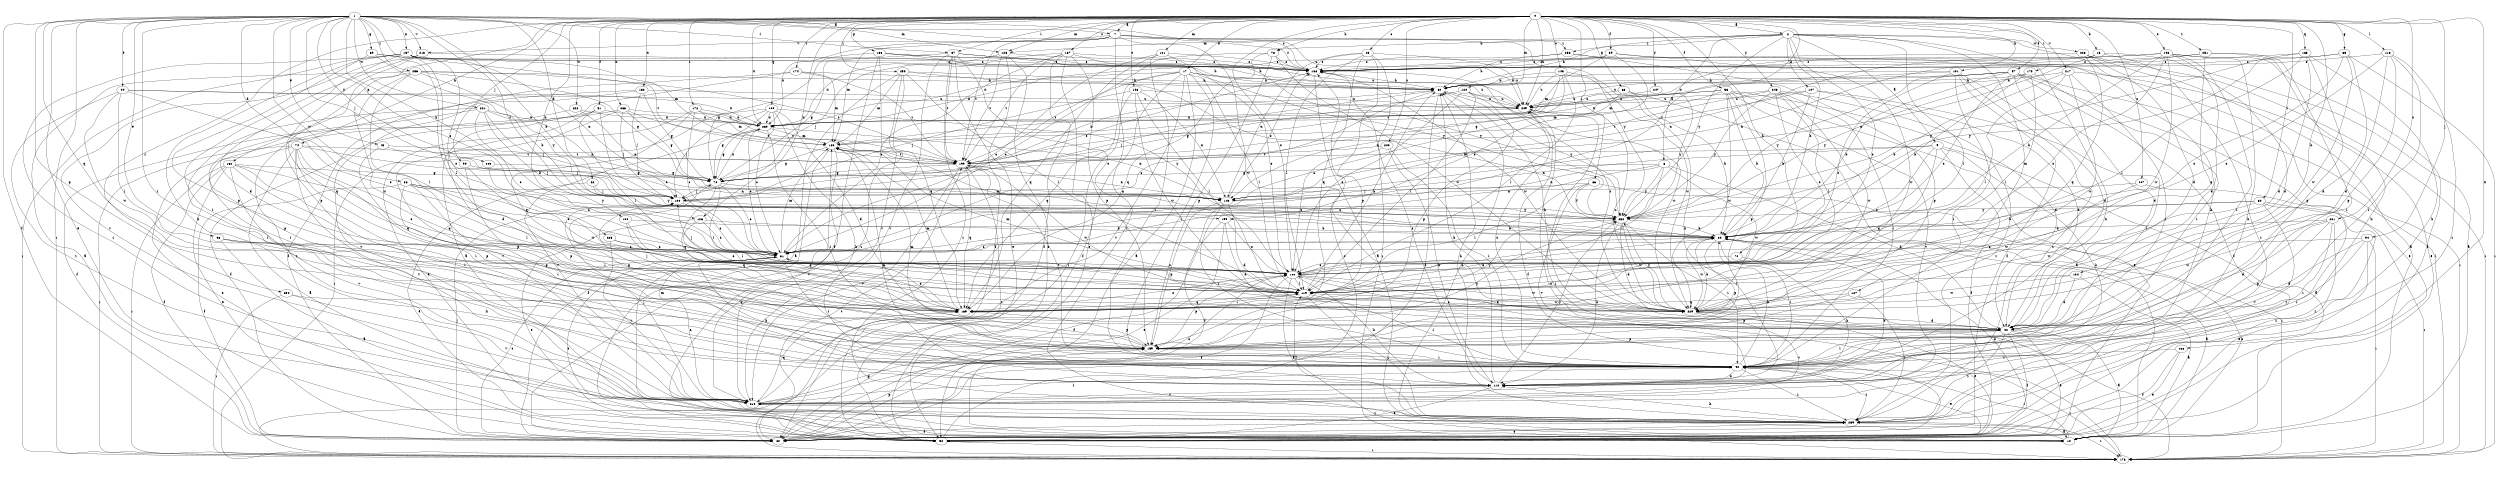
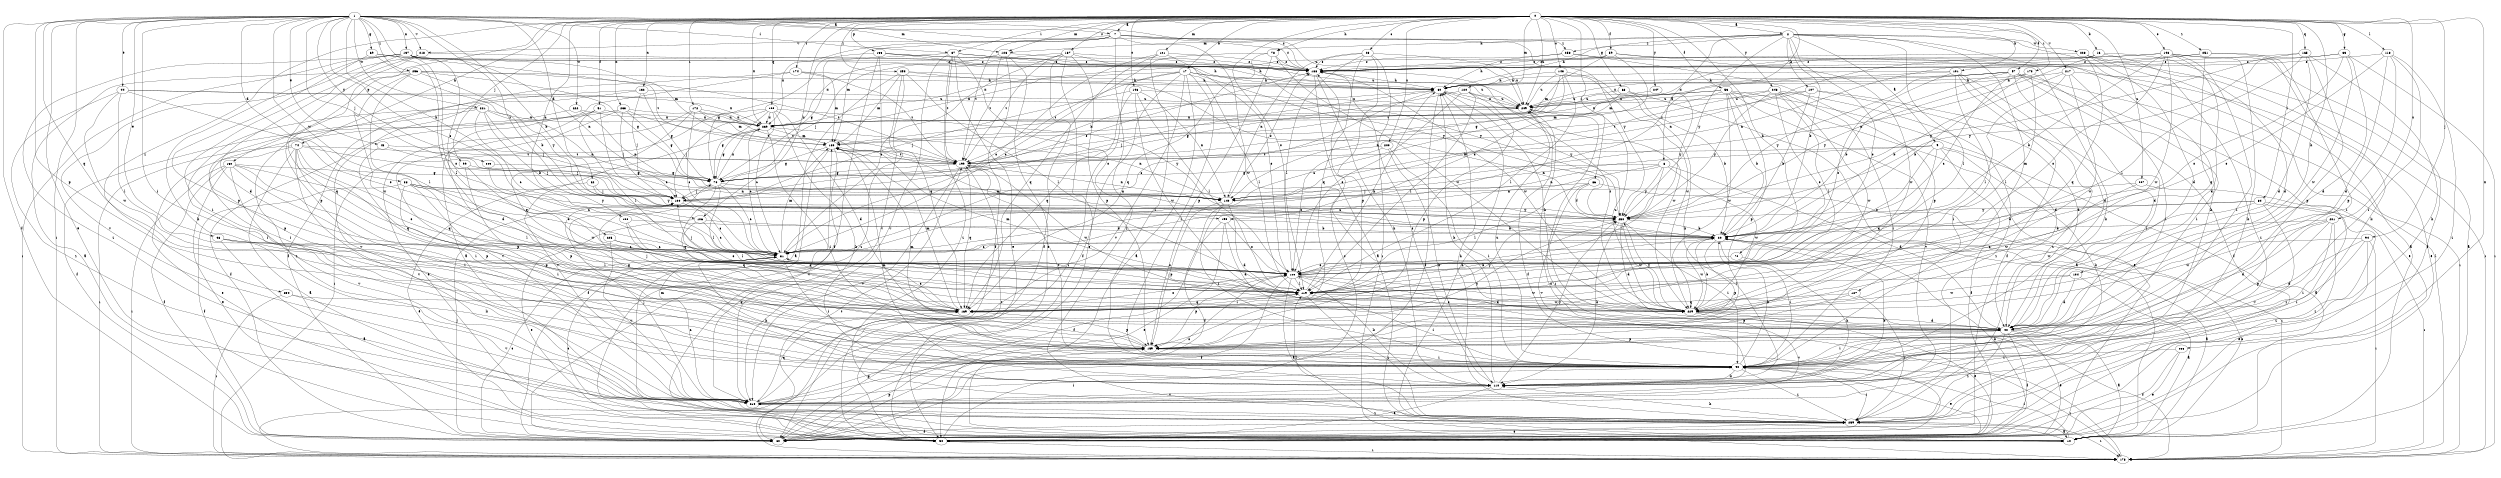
  strict digraph {
    0
    2
    7
    16
    17
    28
    51
    53
    57
    59
    63
    68
    72
    74
    78
    84
    86
    87
    94
    99
    101
    104
    106
    118
    120
    121
    126
    132
    136
    143
    146
    148
    149
    150
    155
    160
    165
    172
    173
    174
    187
    195
    200
    201
    207
    209
    217
    233
    235
    239
    243
    247
    251
    253
    254
    20
    119
    8
    9
    40
    80
    107
    110
    127
    228
    250
    258
    188
    218
    130
    199
    229
    259
    140
    10
    60
    90
    178
    n79 [label=210]
    159
    169
    31
    50
    100
    70
    1
    32
    38
    43
    44
    48
    69
    137
    221
    222
    225
    249
    256
    0 -> 2 [label=a]
    0 -> 7 [label=a]
    0 -> 16 [label=b]
    0 -> 17 [label=b]
    0 -> 28 [label=c]
    0 -> 51 [label=f]
    0 -> 53 [label=f]
    0 -> 57 [label=f]
    0 -> 59 [label=f]
    0 -> 63 [label=g]
    0 -> 68 [label=g]
    0 -> 72 [label=h]
    0 -> 74 [label=h]
    0 -> 78 [label=h]
    0 -> 84 [label=i]
    0 -> 86 [label=i]
    0 -> 87 [label=i]
    0 -> 94 [label=j]
    0 -> 99 [label=j]
    0 -> 101 [label=k]
    0 -> 104 [label=k]
    0 -> 106 [label=k]
    0 -> 118 [label=l]
    0 -> 120 [label=m]
    0 -> 121 [label=m]
    0 -> 126 [label=m]
    0 -> 132 [label=n]
    0 -> 136 [label=n]
    0 -> 143 [label=o]
    0 -> 146 [label=o]
    0 -> 148 [label=o]
    0 -> 149 [label=o]
    0 -> 150 [label=p]
    0 -> 155 [label=p]
    0 -> 160 [label=q]
    0 -> 165 [label=q]
    0 -> 172 [label=r]
    0 -> 173 [label=r]
    0 -> 174 [label=r]
    0 -> 187 [label=s]
    0 -> 195 [label=t]
    0 -> 200 [label=u]
    0 -> 201 [label=u]
    0 -> 207 [label=u]
    0 -> 209 [label=u]
    0 -> 217 [label=v]
    0 -> 233 [label=x]
    0 -> 235 [label=x]
    0 -> 239 [label=x]
    0 -> 243 [label=y]
    0 -> 247 [label=y]
    0 -> 251 [label=z]
    0 -> 253 [label=z]
    0 -> 254 [label=z]
    2 -> 78 [label=h]
    2 -> 126 [label=m]
    2 -> 149 [label=o]
    2 -> 20 [label=b]
    2 -> 119 [label=l]
    2 -> 8 [label=a]
    2 -> 9 [label=a]
    2 -> 40 [label=d]
    2 -> 80 [label=h]
    2 -> 107 [label=k]
    2 -> 110 [label=k]
    2 -> 127 [label=m]
    2 -> 228 [label=w]
    2 -> 250 [label=y]
    2 -> 258 [label=z]
    7 -> 239 [label=x]
    7 -> 250 [label=y]
    7 -> 258 [label=z]
    7 -> 188 [label=s]
    7 -> 218 [label=v]
    7 -> 130 [label=m]
    7 -> 199 [label=t]
    7 -> 229 [label=w]
    7 -> 259 [label=z]
    16 -> 239 [label=x]
    16 -> 40 [label=d]
    16 -> 188 [label=s]
    16 -> 140 [label=n]
    16 -> 10 [label=a]
    17 -> 209 [label=u]
    17 -> 239 [label=x]
    17 -> 119 [label=l]
    17 -> 80 [label=h]
    17 -> 199 [label=t]
    17 -> 10 [label=a]
    17 -> 60 [label=f]
    17 -> 90 [label=i]
    17 -> 178 [label=r]
    17 -> n79 [label=v]
    28 -> 209 [label=u]
    28 -> 119 [label=l]
    28 -> 188 [label=s]
    28 -> 140 [label=n]
    28 -> 178 [label=r]
    28 -> 159 [label=p]
    28 -> 169 [label=q]
    51 -> 239 [label=x]
    51 -> 119 [label=l]
    51 -> 60 [label=f]
    51 -> n79 [label=v]
    51 -> 31 [label=c]
    53 -> 209 [label=u]
    53 -> 239 [label=x]
    53 -> 20 [label=b]
    53 -> 40 [label=d]
    53 -> 130 [label=m]
    53 -> 229 [label=w]
    53 -> n79 [label=v]
    53 -> 159 [label=p]
    53 -> 50 [label=e]
    57 -> 20 [label=b]
    57 -> 40 [label=d]
    57 -> 80 [label=h]
    57 -> 250 [label=y]
    57 -> 130 [label=m]
    57 -> 60 [label=f]
    57 -> 178 [label=r]
    57 -> 31 [label=c]
    57 -> 50 [label=e]
    59 -> 239 [label=x]
    59 -> 110 [label=k]
    59 -> 188 [label=s]
    59 -> 130 [label=m]
    59 -> 229 [label=w]
    59 -> 31 [label=c]
    63 -> 149 [label=o]
    63 -> 40 [label=d]
    63 -> 250 [label=y]
    63 -> 188 [label=s]
    63 -> 229 [label=w]
    63 -> 178 [label=r]
    68 -> 209 [label=u]
    68 -> 20 [label=b]
    68 -> 10 [label=a]
    68 -> 31 [label=c]
    72 -> 149 [label=o]
    72 -> 110 [label=k]
    74 -> 199 [label=t]
    74 -> 10 [label=a]
    74 -> 90 [label=i]
    74 -> 178 [label=r]
    74 -> n79 [label=v]
    74 -> 159 [label=p]
    74 -> 169 [label=q]
    74 -> 50 [label=e]
    74 -> 100 [label=j]
    78 -> 188 [label=s]
    78 -> 229 [label=w]
    78 -> 159 [label=p]
    78 -> 169 [label=q]
    78 -> 31 [label=c]
    84 -> 20 [label=b]
    84 -> 250 [label=y]
    84 -> 229 [label=w]
    84 -> 259 [label=z]
    84 -> 178 [label=r]
    84 -> n79 [label=v]
    86 -> 119 [label=l]
    86 -> 250 [label=f]
    86 -> 178 [label=r]
    86 -> n79 [label=v]
    86 -> 100 [label=j]
    87 -> 149 [label=o]
    87 -> 250 [label=y]
    87 -> 188 [label=s]
    87 -> 199 [label=t]
    87 -> 259 [label=z]
    87 -> n79 [label=v]
    87 -> 50 [label=e]
    87 -> 70 [label=g]
    94 -> 40 [label=d]
    94 -> 90 [label=i]
    94 -> 178 [label=r]
    94 -> 31 [label=c]
    94 -> 50 [label=e]
    99 -> 229 [label=w]
    99 -> 159 [label=p]
    99 -> 70 [label=g]
    101 -> 149 [label=o]
    101 -> 209 [label=u]
    101 -> 40 [label=d]
    101 -> 80 [label=h]
    101 -> 259 [label=z]
    101 -> 60 [label=f]
    101 -> 90 [label=i]
    104 -> 119 [label=l]
    104 -> 40 [label=d]
    104 -> 229 [label=w]
    104 -> 10 [label=a]
    106 -> 20 [label=b]
    106 -> 169 [label=q]
    106 -> 31 [label=c]
    106 -> 50 [label=e]
    118 -> 149 [label=o]
    118 -> 40 [label=d]
    118 -> 188 [label=s]
    118 -> 259 [label=z]
    118 -> 90 [label=i]
    118 -> 159 [label=p]
    120 -> 149 [label=o]
    120 -> 209 [label=u]
    120 -> 119 [label=l]
    120 -> 229 [label=w]
    120 -> 159 [label=p]
    120 -> 70 [label=g]
    121 -> 149 [label=o]
    121 -> 188 [label=s]
    121 -> 90 [label=i]
    121 -> 169 [label=q]
    121 -> 31 [label=c]
    126 -> 239 [label=x]
    126 -> 188 [label=s]
    126 -> 199 [label=t]
    126 -> 60 [label=f]
    126 -> 50 [label=e]
    132 -> 209 [label=u]
    132 -> 259 [label=z]
    132 -> n79 [label=v]
    132 -> 100 [label=j]
    132 -> 70 [label=g]
    136 -> 20 [label=b]
    136 -> 119 [label=l]
    136 -> 169 [label=q]
    143 -> 209 [label=u]
    143 -> 119 [label=l]
    143 -> 80 [label=h]
    143 -> 110 [label=k]
    143 -> 199 [label=t]
    143 -> 229 [label=w]
    143 -> 70 [label=g]
    146 -> 209 [label=u]
    146 -> 119 [label=l]
    146 -> 229 [label=w]
    146 -> 140 [label=n]
    146 -> 169 [label=q]
    146 -> 100 [label=j]
    148 -> 149 [label=o]
    148 -> 20 [label=b]
    148 -> 40 [label=d]
    148 -> 110 [label=k]
    148 -> 188 [label=s]
    148 -> 229 [label=w]
    148 -> 140 [label=n]
    148 -> 60 [label=f]
    148 -> 90 [label=i]
    149 -> 119 [label=l]
    149 -> 40 [label=d]
    149 -> 110 [label=k]
    149 -> 229 [label=w]
    149 -> 10 [label=a]
    149 -> 60 [label=f]
    149 -> 159 [label=p]
    149 -> 100 [label=j]
    150 -> 149 [label=o]
    150 -> 60 [label=f]
    150 -> 90 [label=i]
    150 -> 178 [label=r]
    150 -> n79 [label=v]
    150 -> 159 [label=p]
    150 -> 50 [label=e]
    150 -> 70 [label=g]
    155 -> 209 [label=u]
    155 -> 80 [label=h]
    155 -> 188 [label=s]
    155 -> 60 [label=f]
    155 -> n79 [label=v]
    155 -> 70 [label=g]
    160 -> 239 [label=x]
    160 -> 40 [label=d]
    160 -> 110 [label=k]
    160 -> 250 [label=y]
    160 -> 178 [label=r]
    160 -> 31 [label=c]
    160 -> 100 [label=j]
    160 -> 70 [label=g]
    165 -> 119 [label=l]
    165 -> 40 [label=d]
    165 -> 110 [label=k]
    165 -> 250 [label=y]
    165 -> 188 [label=s]
    165 -> 159 [label=p]
    172 -> 239 [label=x]
    172 -> 130 [label=m]
    172 -> 199 [label=t]
    172 -> 169 [label=q]
    172 -> 31 [label=c]
    172 -> 50 [label=e]
    173 -> 20 [label=b]
    173 -> 119 [label=l]
    173 -> 80 [label=h]
    173 -> 250 [label=y]
    173 -> 90 [label=i]
    174 -> 80 [label=h]
    174 -> 130 [label=m]
    174 -> 199 [label=t]
    174 -> 10 [label=a]
    174 -> 60 [label=f]
    187 -> 250 [label=y]
    187 -> 188 [label=s]
    187 -> 199 [label=t]
    187 -> 60 [label=f]
    187 -> 159 [label=p]
    187 -> 31 [label=c]
    187 -> 50 [label=e]
    187 -> 100 [label=j]
    195 -> 149 [label=o]
    195 -> 20 [label=b]
    195 -> 40 [label=d]
    195 -> 60 [label=f]
    195 -> 50 [label=e]
    200 -> 149 [label=o]
    200 -> 110 [label=k]
    200 -> 199 [label=t]
    200 -> 90 [label=i]
    201 -> 20 [label=b]
    201 -> 40 [label=d]
    201 -> 229 [label=w]
    201 -> 259 [label=z]
    201 -> 90 [label=i]
    201 -> 159 [label=p]
    207 -> 229 [label=w]
    207 -> 259 [label=z]
    207 -> 140 [label=n]
    209 -> 239 [label=x]
    209 -> 60 [label=f]
    209 -> 178 [label=r]
    217 -> 20 [label=b]
    217 -> 119 [label=l]
    217 -> 80 [label=h]
    217 -> 229 [label=w]
    217 -> 90 [label=i]
    217 -> 50 [label=e]
    233 -> 239 [label=x]
    233 -> 40 [label=d]
    233 -> 199 [label=t]
    233 -> 60 [label=f]
    233 -> 100 [label=j]
    233 -> 70 [label=g]
    235 -> 60 [label=f]
    235 -> 90 [label=i]
    235 -> 50 [label=e]
    239 -> 130 [label=m]
    239 -> 140 [label=n]
    239 -> 90 [label=i]
    239 -> n79 [label=v]
    239 -> 31 [label=c]
    239 -> 70 [label=g]
    243 -> 149 [label=o]
    243 -> 209 [label=u]
    243 -> 119 [label=l]
    243 -> 250 [label=y]
    243 -> 229 [label=w]
    243 -> 259 [label=z]
    243 -> 140 [label=n]
    243 -> 90 [label=i]
    247 -> 209 [label=u]
    247 -> 250 [label=y]
    251 -> 110 [label=k]
    251 -> 188 [label=s]
    251 -> 140 [label=n]
    251 -> 90 [label=i]
    251 -> 169 [label=q]
    253 -> 20 [label=b]
    253 -> 119 [label=l]
    253 -> 80 [label=h]
    253 -> 130 [label=m]
    253 -> 259 [label=z]
    253 -> 10 [label=a]
    253 -> 169 [label=q]
    254 -> 178 [label=r]
    254 -> n79 [label=v]
    254 -> 169 [label=q]
    20 -> 130 [label=m]
    20 -> 229 [label=w]
    20 -> 10 [label=a]
    20 -> 90 [label=i]
    20 -> 159 [label=p]
    20 -> 31 [label=c]
    119 -> 20 [label=b]
    119 -> 80 [label=h]
    119 -> 130 [label=m]
    119 -> 229 [label=w]
    119 -> 259 [label=z]
    119 -> 90 [label=i]
    119 -> 169 [label=q]
    8 -> 119 [label=l]
    8 -> 40 [label=d]
    8 -> 250 [label=y]
    8 -> 229 [label=w]
    8 -> 140 [label=n]
    8 -> 31 [label=c]
    8 -> 70 [label=g]
    9 -> 149 [label=o]
    9 -> 110 [label=k]
    9 -> 199 [label=t]
    9 -> 140 [label=n]
    9 -> 10 [label=a]
    9 -> 60 [label=f]
    9 -> 169 [label=q]
    40 -> 149 [label=o]
    40 -> 80 [label=h]
    40 -> 259 [label=z]
    40 -> 10 [label=a]
    40 -> 60 [label=f]
    40 -> 90 [label=i]
    40 -> 159 [label=p]
    40 -> 50 [label=e]
    80 -> 209 [label=u]
    80 -> 250 [label=y]
    80 -> 60 [label=f]
    80 -> 31 [label=c]
    80 -> 100 [label=j]
    107 -> 209 [label=u]
    107 -> 20 [label=b]
    107 -> 40 [label=d]
    107 -> 199 [label=t]
    107 -> 90 [label=i]
    110 -> 80 [label=h]
    110 -> 250 [label=y]
    110 -> 188 [label=s]
    110 -> 130 [label=m]
    110 -> n79 [label=v]
    110 -> 50 [label=e]
    127 -> 259 [label=z]
    127 -> 159 [label=p]
    127 -> 169 [label=q]
    228 -> 188 [label=s]
    228 -> 259 [label=z]
    228 -> 10 [label=a]
    228 -> 178 [label=r]
    228 -> 169 [label=q]
    250 -> 20 [label=b]
    250 -> 40 [label=d]
    250 -> 110 [label=k]
    250 -> 229 [label=w]
    250 -> 90 [label=i]
    258 -> 80 [label=h]
    258 -> 188 [label=s]
    258 -> 178 [label=l]
    258 -> 159 [label=p]
    188 -> 80 [label=h]
+   188 -> 110 [label=k]
    188 -> 229 [label=w]
    188 -> 10 [label=a]
    218 -> 188 [label=s]
    218 -> 90 [label=i]
    218 -> n79 [label=v]
    218 -> 159 [label=p]
    130 -> 199 [label=t]
    130 -> 60 [label=f]
    130 -> n79 [label=v]
    130 -> 70 [label=g]
    199 -> 80 [label=h]
    199 -> 229 [label=w]
    199 -> 140 [label=n]
    199 -> n79 [label=v]
    199 -> 169 [label=q]
    199 -> 70 [label=g]
    229 -> 209 [label=u]
    229 -> 20 [label=b]
    229 -> 40 [label=d]
    229 -> 250 [label=y]
    229 -> 188 [label=s]
    229 -> n79 [label=v]
    229 -> 50 [label=e]
    259 -> 119 [label=l]
    259 -> 80 [label=h]
    259 -> 110 [label=k]
    259 -> 10 [label=a]
    259 -> 60 [label=f]
    259 -> 90 [label=i]
    259 -> 178 [label=r]
    259 -> 50 [label=e]
    140 -> 40 [label=d]
    140 -> 188 [label=s]
    140 -> 60 [label=f]
    140 -> 90 [label=i]
    140 -> 159 [label=p]
    10 -> 20 [label=b]
    10 -> 80 [label=h]
    10 -> 90 [label=i]
    60 -> 159 [label=p]
    60 -> 31 [label=c]
    60 -> 100 [label=j]
    90 -> 209 [label=u]
    90 -> 20 [label=b]
    90 -> 110 [label=k]
    90 -> 199 [label=t]
    90 -> 259 [label=z]
    90 -> 178 [label=r]
    90 -> 50 [label=e]
    178 -> 209 [label=u]
    178 -> 199 [label=t]
    n79 -> 149 [label=o]
    n79 -> 20 [label=b]
    n79 -> 259 [label=z]
    n79 -> 90 [label=i]
    n79 -> 159 [label=p]
    n79 -> 169 [label=q]
    n79 -> 31 [label=c]
    n79 -> 100 [label=j]
    159 -> 250 [label=y]
    159 -> 130 [label=m]
    159 -> 90 [label=i]
    159 -> 70 [label=g]
    169 -> 149 [label=o]
    169 -> 119 [label=l]
    169 -> 250 [label=y]
    169 -> 130 [label=m]
    169 -> 159 [label=p]
    169 -> 31 [label=c]
    169 -> 100 [label=j]
    31 -> 149 [label=o]
    31 -> 110 [label=k]
    31 -> 130 [label=m]
    31 -> 90 [label=i]
    50 -> 20 [label=b]
    50 -> 188 [label=s]
    50 -> 130 [label=m]
    50 -> 199 [label=t]
    50 -> 178 [label=r]
    50 -> 31 [label=c]
    100 -> 250 [label=y]
    100 -> 188 [label=s]
    100 -> 31 [label=c]
    70 -> 239 [label=x]
    70 -> 119 [label=l]
    70 -> 140 [label=n]
    70 -> 169 [label=q]
    70 -> 31 [label=c]
    70 -> 100 [label=j]
    1 -> 7 [label=a]
    1 -> 87 [label=i]
    1 -> 106 [label=k]
    1 -> 126 [label=m]
    1 -> 195 [label=t]
    1 -> 209 [label=u]
    1 -> 20 [label=b]
    1 -> 119 [label=l]
    1 -> 188 [label=s]
    1 -> 218 [label=v]
    1 -> 60 [label=f]
    1 -> 90 [label=i]
    1 -> 178 [label=r]
    1 -> 159 [label=p]
    1 -> 169 [label=q]
    1 -> 31 [label=c]
    1 -> 50 [label=e]
    1 -> 100 [label=j]
    1 -> 32 [label=d]
    1 -> 38 [label=d]
    1 -> 43 [label=e]
    1 -> 44 [label=e]
    1 -> 48 [label=e]
    1 -> 69 [label=g]
    1 -> 137 [label=n]
    1 -> 221 [label=w]
    1 -> 222 [label=w]
    1 -> 225 [label=w]
    1 -> 249 [label=y]
    1 -> 256 [label=z]
    32 -> 250 [label=y]
    32 -> 50 [label=e]
    32 -> 100 [label=j]
    38 -> 119 [label=l]
    38 -> 250 [label=y]
    38 -> 140 [label=n]
    38 -> 60 [label=f]
    38 -> 90 [label=i]
    38 -> 159 [label=p]
    38 -> 31 [label=c]
    43 -> 199 [label=t]
    43 -> 169 [label=q]
    43 -> 100 [label=j]
    44 -> 149 [label=o]
    44 -> 209 [label=u]
    44 -> 239 [label=x]
    44 -> 119 [label=l]
    44 -> 229 [label=w]
    44 -> 259 [label=z]
    48 -> 119 [label=l]
    48 -> 110 [label=k]
    48 -> 10 [label=a]
    48 -> 31 [label=c]
    69 -> 20 [label=b]
    69 -> 188 [label=s]
    69 -> 199 [label=t]
    69 -> 159 [label=p]
    137 -> 149 [label=o]
    137 -> 119 [label=l]
    137 -> 40 [label=d]
    137 -> 80 [label=h]
    137 -> 110 [label=k]
    137 -> 188 [label=s]
    137 -> 130 [label=m]
    137 -> 259 [label=z]
    137 -> 140 [label=n]
    137 -> 178 [label=r]
    221 -> 239 [label=x]
    221 -> 20 [label=b]
    221 -> 140 [label=n]
    221 -> 90 [label=i]
    221 -> 159 [label=p]
    221 -> 31 [label=c]
    221 -> 100 [label=j]
    222 -> 239 [label=x]
    222 -> 140 [label=n]
    222 -> 90 [label=i]
    225 -> 149 [label=o]
    225 -> n79 [label=v]
    225 -> 31 [label=c]
    249 -> 31 [label=c]
    249 -> 70 [label=g]
    256 -> 119 [label=l]
    256 -> 80 [label=h]
    256 -> 250 [label=y]
    256 -> 199 [label=t]
    256 -> 229 [label=w]
    256 -> 10 [label=a]
    256 -> 169 [label=q]
    256 -> 70 [label=g]
  }
